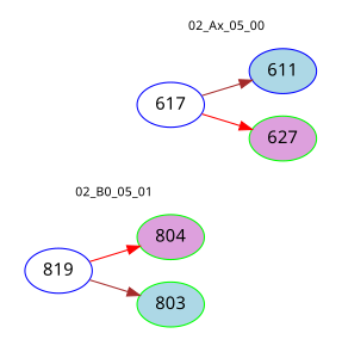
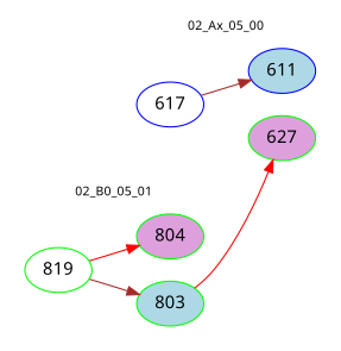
  digraph {
    fontname="Noto Sans"
    rankdir=LR
    node [color=blue fillcolor=white fontname="Noto Sans" style=filled]
    edge [color=brown fontname="Noto Sans"]
    n1 [label=617]
    n2 [fillcolor=lightblue label=611]
    n3 [color=green fillcolor=plum label=627]
-   n4 [label=819]
+   n4 [color=green label=819]
    n5 [color=green fillcolor=lightblue label=803]
    n6 [color=green fillcolor=plum label=804]
    subgraph cluster_1 {
      color=white
      fontsize=10
      label="02_Ax_05_00"
      n1
      n2
      n3
    }
    subgraph cluster_2 {
      color=white
      fontsize=10
      label="02_B0_05_01"
      n4
      n5
      n6
    }
    n1 -> n2
-   n1 -> n3 [color=red]
+   n5 -> n3 [color=red]
    n4 -> n5
    n4 -> n6 [color=red]
  }
